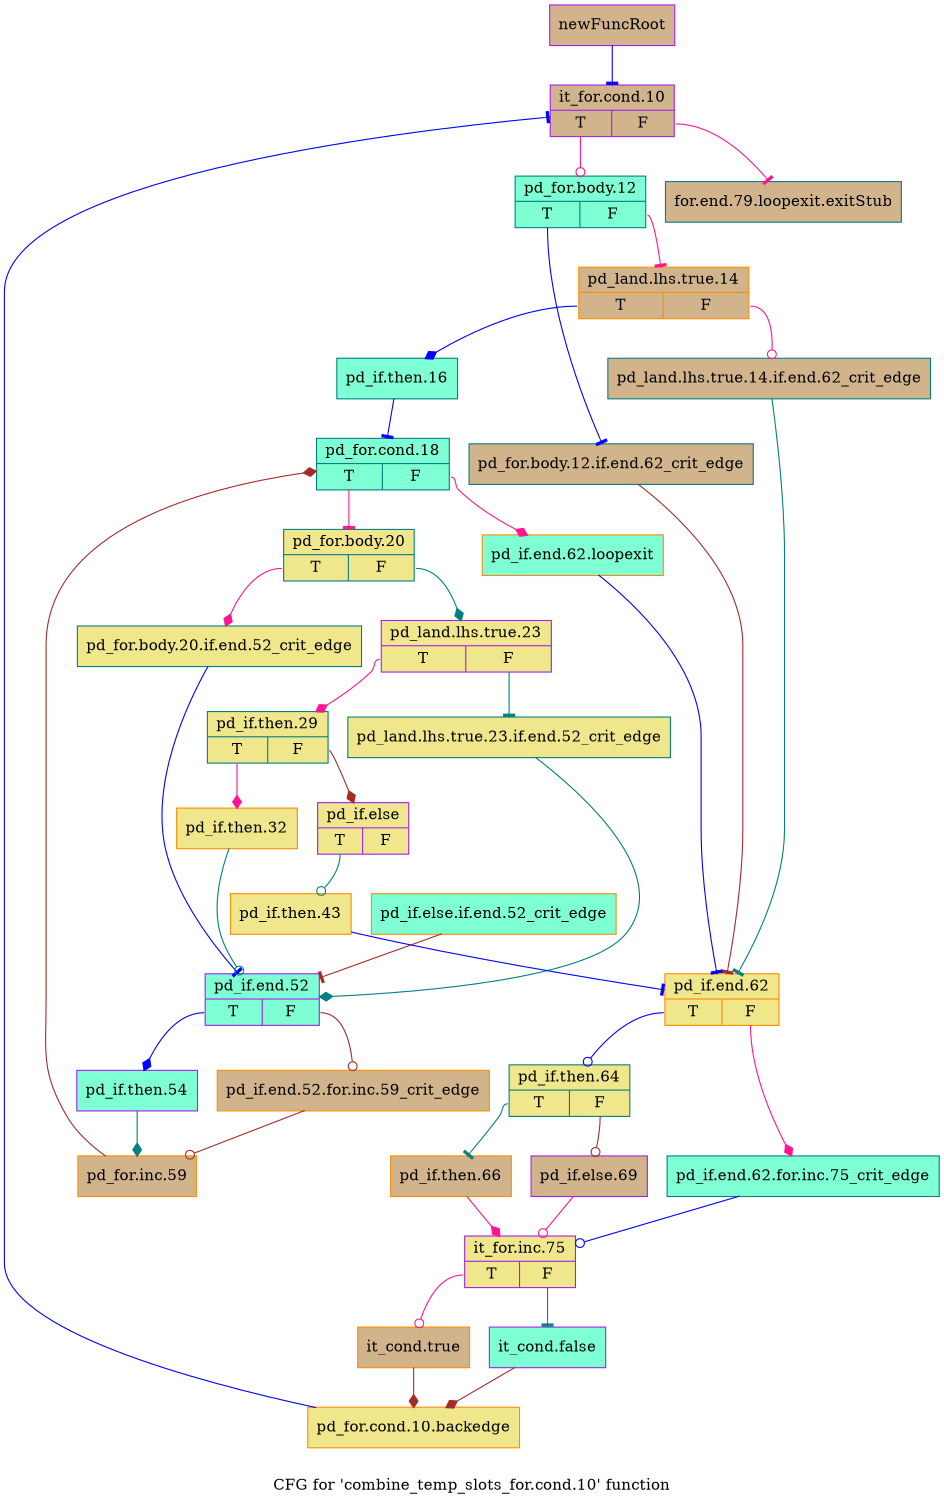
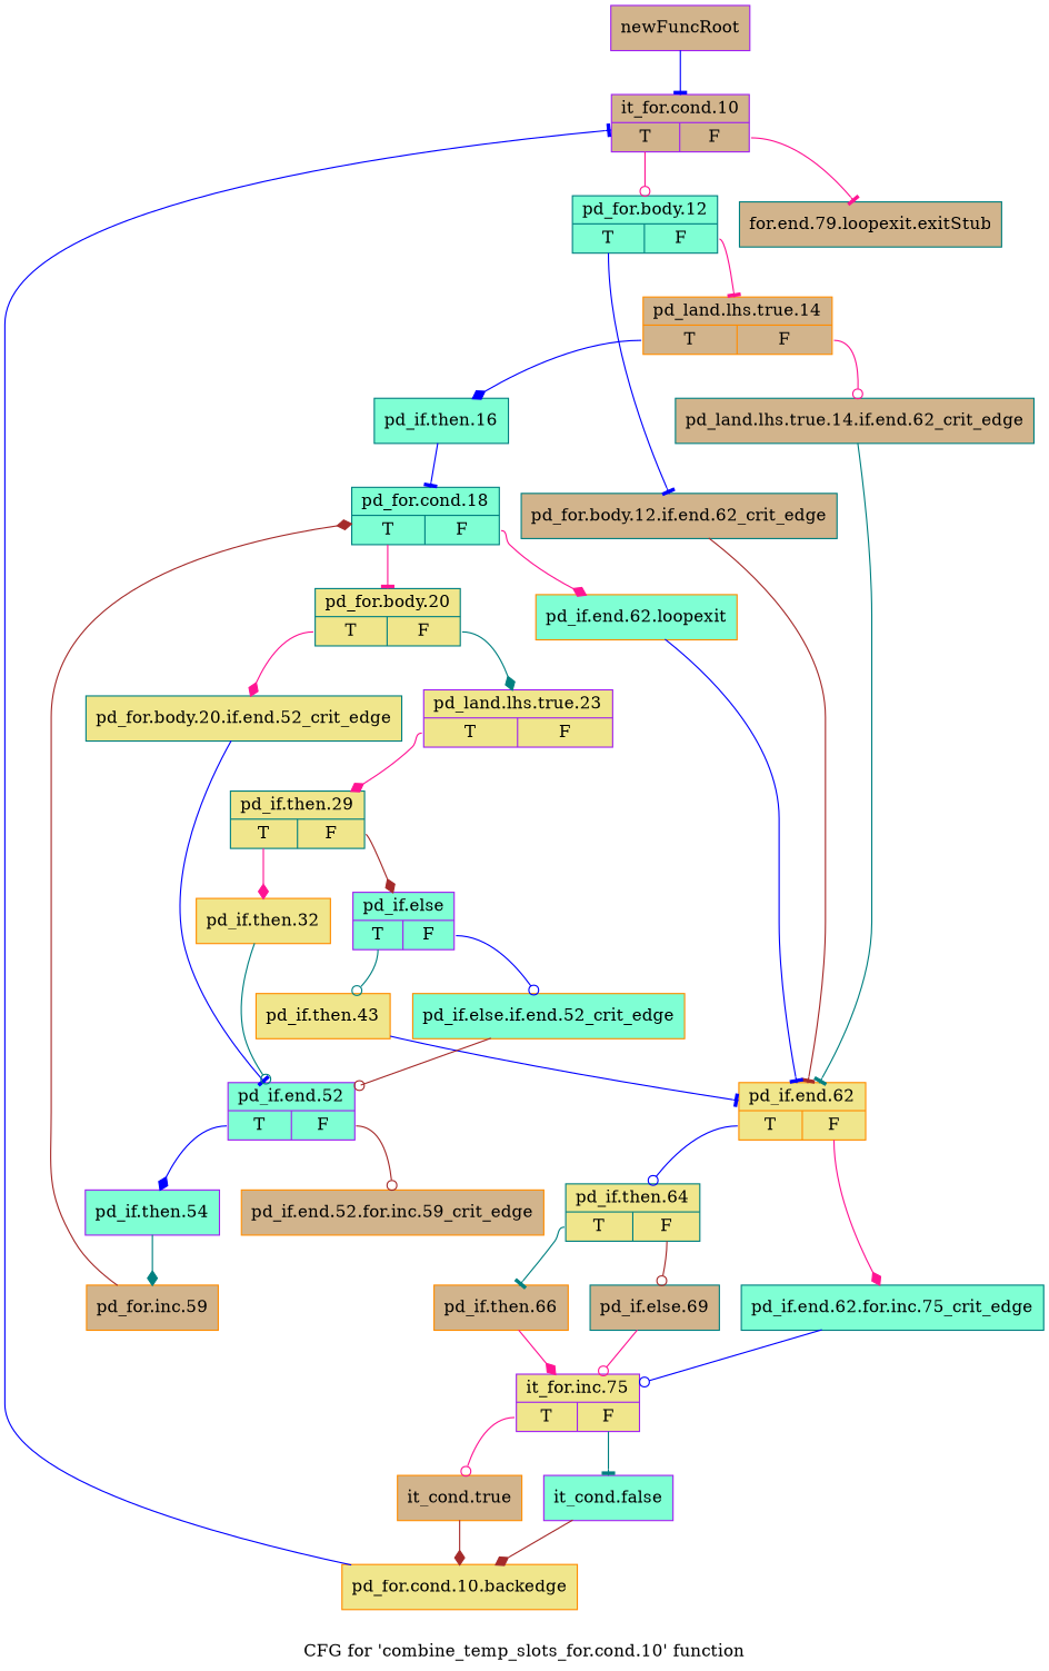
  digraph {
    label="CFG for 'combine_temp_slots_for.cond.10' function"
    node [color=teal fillcolor=tan shape=record style=filled]
    edge [arrowhead=tee color=deeppink]
    n1 [color=purple label="{newFuncRoot}"]
    n2 [color=purple label="{it_for.cond.10|{<s0>T|<s1>F}}"]
    n3 [label="{for.end.79.loopexit.exitStub}"]
    n4 [fillcolor=aquamarine label="{pd_for.body.12|{<s0>T|<s1>F}}"]
    n5 [label="{pd_for.body.12.if.end.62_crit_edge}"]
    n6 [color=darkorange label="{pd_land.lhs.true.14|{<s0>T|<s1>F}}"]
    n7 [color=darkorange fillcolor=khaki label="{pd_if.end.62|{<s0>T|<s1>F}}"]
    n8 [fillcolor=aquamarine label="{pd_if.then.16}"]
    n9 [label="{pd_land.lhs.true.14.if.end.62_crit_edge}"]
    n10 [fillcolor=khaki label="{pd_if.then.64|{<s0>T|<s1>F}}"]
    n11 [fillcolor=aquamarine label="{pd_if.end.62.for.inc.75_crit_edge}"]
    n12 [fillcolor=aquamarine label="{pd_for.cond.18|{<s0>T|<s1>F}}"]
    n13 [fillcolor=khaki label="{pd_for.body.20|{<s0>T|<s1>F}}"]
    n14 [color=darkorange fillcolor=aquamarine label="{pd_if.end.62.loopexit}"]
    n15 [color=darkorange label="{pd_if.then.66}"]
-   n16 [color=purple label="{pd_if.else.69}"]
+   n16 [label="{pd_if.else.69}"]
    n17 [color=purple fillcolor=khaki label="{it_for.inc.75|{<s0>T|<s1>F}}"]
    n18 [fillcolor=khaki label="{pd_for.body.20.if.end.52_crit_edge}"]
    n19 [color=purple fillcolor=khaki label="{pd_land.lhs.true.23|{<s0>T|<s1>F}}"]
    n20 [color=purple fillcolor=aquamarine label="{pd_if.end.52|{<s0>T|<s1>F}}"]
    n21 [fillcolor=khaki label="{pd_if.then.29|{<s0>T|<s1>F}}"]
-   n22 [fillcolor=khaki label="{pd_land.lhs.true.23.if.end.52_crit_edge}"]
    n23 [color=purple fillcolor=aquamarine label="{pd_if.then.54}"]
    n24 [color=darkorange label="{pd_if.end.52.for.inc.59_crit_edge}"]
    n25 [color=darkorange fillcolor=khaki label="{pd_if.then.32}"]
-   n26 [color=purple fillcolor=khaki label="{pd_if.else|{<s0>T|<s1>F}}"]
+   n26 [color=purple fillcolor=aquamarine label="{pd_if.else|{<s0>T|<s1>F}}"]
    n27 [color=darkorange fillcolor=khaki label="{pd_if.then.43}"]
    n28 [color=darkorange fillcolor=aquamarine label="{pd_if.else.if.end.52_crit_edge}"]
    n29 [color=darkorange label="{pd_for.inc.59}"]
    n30 [color=darkorange label="{it_cond.true}"]
    n31 [color=purple fillcolor=aquamarine label="{it_cond.false}"]
    n32 [color=darkorange fillcolor=khaki label="{pd_for.cond.10.backedge}"]
    n1 -> n2 [color=blue]
    n2 -> n3 [tailport=s1]
    n2 -> n4 [arrowhead=odot tailport=s0]
    n4 -> n5 [color=blue tailport=s0]
    n4 -> n6 [tailport=s1]
    n5 -> n7 [color=brown]
    n6 -> n8 [arrowhead=diamond color=blue tailport=s0]
    n6 -> n9 [arrowhead=odot tailport=s1]
    n7 -> n10 [arrowhead=odot color=blue tailport=s0]
    n7 -> n11 [arrowhead=diamond tailport=s1]
    n8 -> n12 [color=blue]
    n9 -> n7 [color=teal]
    n10 -> n15 [color=teal tailport=s0]
    n10 -> n16 [arrowhead=odot color=brown tailport=s1]
    n11 -> n17 [arrowhead=odot color=blue]
    n12 -> n13 [tailport=s0]
    n12 -> n14 [arrowhead=diamond tailport=s1]
    n13 -> n18 [arrowhead=diamond tailport=s0]
    n13 -> n19 [arrowhead=diamond color=teal tailport=s1]
    n14 -> n7 [color=blue]
    n15 -> n17 [arrowhead=diamond]
    n16 -> n17 [arrowhead=odot]
    n17 -> n30 [arrowhead=odot tailport=s0]
    n17 -> n31 [color=teal tailport=s1]
    n18 -> n20 [color=blue]
    n19 -> n21 [arrowhead=diamond tailport=s0]
-   n19 -> n22 [color=teal tailport=s1]
    n20 -> n23 [arrowhead=diamond color=blue tailport=s0]
    n20 -> n24 [arrowhead=odot color=brown tailport=s1]
    n21 -> n25 [arrowhead=diamond tailport=s0]
    n21 -> n26 [arrowhead=diamond color=brown tailport=s1]
-   n22 -> n20 [arrowhead=diamond color=teal]
    n23 -> n29 [arrowhead=diamond color=teal]
-   n24 -> n29 [arrowhead=odot color=brown]
    n25 -> n20 [arrowhead=odot color=teal]
    n26 -> n27 [arrowhead=odot color=teal tailport=s0]
+   n26 -> n28 [arrowhead=odot color=blue tailport=s1]
    n27 -> n7 [color=blue]
-   n28 -> n20 [color=brown]
+   n28 -> n20 [arrowhead=odot color=brown]
    n29 -> n12 [arrowhead=diamond color=brown]
    n30 -> n32 [arrowhead=diamond color=brown]
    n31 -> n32 [arrowhead=diamond color=brown]
    n32 -> n2 [color=blue]
  }
